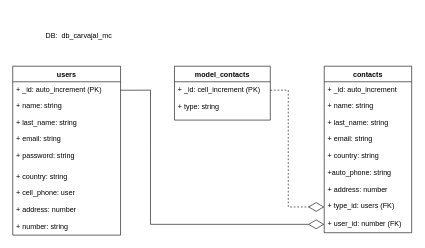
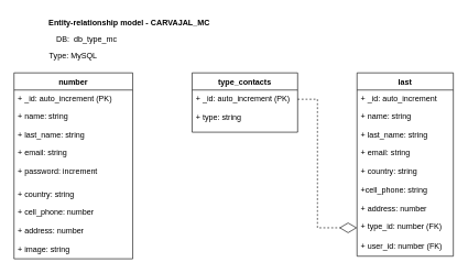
  <mxCell id="0" />
  <mxCell id="1" parent="0" />
- <mxCell id="2" value="users" style="swimlane;fontStyle=1;childLayout=stackLayout;horizontal=1;startSize=26;fillColor=none;horizontalStack=0;resizeParent=1;resizeParentMax=0;resizeLast=0;collapsible=1;marginBottom=0;" parent="1" vertex="1"><mxGeometry x="20" y="110" width="180" height="282" as="geometry" /></mxCell>
+ <mxCell id="2" value="number" style="swimlane;fontStyle=1;childLayout=stackLayout;horizontal=1;startSize=26;fillColor=none;horizontalStack=0;resizeParent=1;resizeParentMax=0;resizeLast=0;collapsible=1;marginBottom=0;" parent="1" vertex="1"><mxGeometry x="20" y="110" width="180" height="282" as="geometry" /></mxCell>
  <mxCell id="3" value="+ _id: auto_increment (PK)" style="text;strokeColor=none;fillColor=none;align=left;verticalAlign=top;spacingLeft=4;spacingRight=4;overflow=hidden;rotatable=0;points=[[0,0.5],[1,0.5]];portConstraint=eastwest;" parent="2" vertex="1"><mxGeometry y="26" width="180" height="26" as="geometry" /></mxCell>
  <mxCell id="4" value="+ name: string&#10;" style="text;strokeColor=none;fillColor=none;align=left;verticalAlign=top;spacingLeft=4;spacingRight=4;overflow=hidden;rotatable=0;points=[[0,0.5],[1,0.5]];portConstraint=eastwest;" parent="2" vertex="1"><mxGeometry y="52" width="180" height="28" as="geometry" /></mxCell>
  <mxCell id="5" value="+ last_name: string&#10;" style="text;strokeColor=none;fillColor=none;align=left;verticalAlign=top;spacingLeft=4;spacingRight=4;overflow=hidden;rotatable=0;points=[[0,0.5],[1,0.5]];portConstraint=eastwest;" parent="2" vertex="1"><mxGeometry y="80" width="180" height="28" as="geometry" /></mxCell>
  <mxCell id="6" value="+ email: string&#10;" style="text;strokeColor=none;fillColor=none;align=left;verticalAlign=top;spacingLeft=4;spacingRight=4;overflow=hidden;rotatable=0;points=[[0,0.5],[1,0.5]];portConstraint=eastwest;" parent="2" vertex="1"><mxGeometry y="108" width="180" height="28" as="geometry" /></mxCell>
- <mxCell id="7" value="+ password: string&#10;" style="text;strokeColor=none;fillColor=none;align=left;verticalAlign=top;spacingLeft=4;spacingRight=4;overflow=hidden;rotatable=0;points=[[0,0.5],[1,0.5]];portConstraint=eastwest;" vertex="1" parent="2"><mxGeometry y="136" width="180" height="34" as="geometry" /></mxCell>
+ <mxCell id="7" value="+ password: increment&#10;" style="text;strokeColor=none;fillColor=none;align=left;verticalAlign=top;spacingLeft=4;spacingRight=4;overflow=hidden;rotatable=0;points=[[0,0.5],[1,0.5]];portConstraint=eastwest;" vertex="1" parent="2"><mxGeometry y="136" width="180" height="34" as="geometry" /></mxCell>
  <mxCell id="8" value="+ country: string&#10;" style="text;strokeColor=none;fillColor=none;align=left;verticalAlign=top;spacingLeft=4;spacingRight=4;overflow=hidden;rotatable=0;points=[[0,0.5],[1,0.5]];portConstraint=eastwest;" parent="2" vertex="1"><mxGeometry y="170" width="180" height="28" as="geometry" /></mxCell>
- <mxCell id="9" value="+ cell_phone: user&#10;" style="text;strokeColor=none;fillColor=none;align=left;verticalAlign=top;spacingLeft=4;spacingRight=4;overflow=hidden;rotatable=0;points=[[0,0.5],[1,0.5]];portConstraint=eastwest;" parent="2" vertex="1"><mxGeometry y="198" width="180" height="28" as="geometry" /></mxCell>
+ <mxCell id="9" value="+ cell_phone: number&#10;" style="text;strokeColor=none;fillColor=none;align=left;verticalAlign=top;spacingLeft=4;spacingRight=4;overflow=hidden;rotatable=0;points=[[0,0.5],[1,0.5]];portConstraint=eastwest;" parent="2" vertex="1"><mxGeometry y="198" width="180" height="28" as="geometry" /></mxCell>
  <mxCell id="10" value="+ address: number" style="text;strokeColor=none;fillColor=none;align=left;verticalAlign=top;spacingLeft=4;spacingRight=4;overflow=hidden;rotatable=0;points=[[0,0.5],[1,0.5]];portConstraint=eastwest;" parent="2" vertex="1"><mxGeometry y="226" width="180" height="28" as="geometry" /></mxCell>
- <mxCell id="11" value="+ number: string&#10;" style="text;strokeColor=none;fillColor=none;align=left;verticalAlign=top;spacingLeft=4;spacingRight=4;overflow=hidden;rotatable=0;points=[[0,0.5],[1,0.5]];portConstraint=eastwest;" vertex="1" parent="2"><mxGeometry y="254" width="180" height="28" as="geometry" /></mxCell>
- <mxCell id="12" value="contacts" style="swimlane;fontStyle=1;childLayout=stackLayout;horizontal=1;startSize=26;fillColor=none;horizontalStack=0;resizeParent=1;resizeParentMax=0;resizeLast=0;collapsible=1;marginBottom=0;" parent="1" vertex="1"><mxGeometry x="540" y="110" width="146" height="278" as="geometry" /></mxCell>
+ <mxCell id="11" value="+ image: string&#10;" style="text;strokeColor=none;fillColor=none;align=left;verticalAlign=top;spacingLeft=4;spacingRight=4;overflow=hidden;rotatable=0;points=[[0,0.5],[1,0.5]];portConstraint=eastwest;" vertex="1" parent="2"><mxGeometry y="254" width="180" height="28" as="geometry" /></mxCell>
+ <mxCell id="12" value="last" style="swimlane;fontStyle=1;childLayout=stackLayout;horizontal=1;startSize=26;fillColor=none;horizontalStack=0;resizeParent=1;resizeParentMax=0;resizeLast=0;collapsible=1;marginBottom=0;" parent="1" vertex="1"><mxGeometry x="540" y="110" width="146" height="278" as="geometry" /></mxCell>
  <mxCell id="13" value="+ _id: auto_increment" style="text;strokeColor=none;fillColor=none;align=left;verticalAlign=top;spacingLeft=4;spacingRight=4;overflow=hidden;rotatable=0;points=[[0,0.5],[1,0.5]];portConstraint=eastwest;" parent="12" vertex="1"><mxGeometry y="26" width="146" height="26" as="geometry" /></mxCell>
  <mxCell id="14" value="+ name: string&#10;" style="text;strokeColor=none;fillColor=none;align=left;verticalAlign=top;spacingLeft=4;spacingRight=4;overflow=hidden;rotatable=0;points=[[0,0.5],[1,0.5]];portConstraint=eastwest;" parent="12" vertex="1"><mxGeometry y="52" width="146" height="28" as="geometry" /></mxCell>
  <mxCell id="15" value="+ last_name: string&#10;" style="text;strokeColor=none;fillColor=none;align=left;verticalAlign=top;spacingLeft=4;spacingRight=4;overflow=hidden;rotatable=0;points=[[0,0.5],[1,0.5]];portConstraint=eastwest;" parent="12" vertex="1"><mxGeometry y="80" width="146" height="28" as="geometry" /></mxCell>
  <mxCell id="16" value="+ email: string&#10;" style="text;strokeColor=none;fillColor=none;align=left;verticalAlign=top;spacingLeft=4;spacingRight=4;overflow=hidden;rotatable=0;points=[[0,0.5],[1,0.5]];portConstraint=eastwest;" parent="12" vertex="1"><mxGeometry y="108" width="146" height="28" as="geometry" /></mxCell>
  <mxCell id="17" value="+ country: string&#10;" style="text;strokeColor=none;fillColor=none;align=left;verticalAlign=top;spacingLeft=4;spacingRight=4;overflow=hidden;rotatable=0;points=[[0,0.5],[1,0.5]];portConstraint=eastwest;" parent="12" vertex="1"><mxGeometry y="136" width="146" height="28" as="geometry" /></mxCell>
- <mxCell id="18" value="+auto_phone: string&#10;" style="text;strokeColor=none;fillColor=none;align=left;verticalAlign=top;spacingLeft=4;spacingRight=4;overflow=hidden;rotatable=0;points=[[0,0.5],[1,0.5]];portConstraint=eastwest;" parent="12" vertex="1"><mxGeometry y="164" width="146" height="28" as="geometry" /></mxCell>
+ <mxCell id="18" value="+cell_phone: string&#10;" style="text;strokeColor=none;fillColor=none;align=left;verticalAlign=top;spacingLeft=4;spacingRight=4;overflow=hidden;rotatable=0;points=[[0,0.5],[1,0.5]];portConstraint=eastwest;" parent="12" vertex="1"><mxGeometry y="164" width="146" height="28" as="geometry" /></mxCell>
  <mxCell id="19" value="+ address: number" style="text;strokeColor=none;fillColor=none;align=left;verticalAlign=top;spacingLeft=4;spacingRight=4;overflow=hidden;rotatable=0;points=[[0,0.5],[1,0.5]];portConstraint=eastwest;" parent="12" vertex="1"><mxGeometry y="192" width="146" height="28" as="geometry" /></mxCell>
- <mxCell id="20" value="+ type_id: users (FK) &#10;" style="text;strokeColor=none;fillColor=none;align=left;verticalAlign=top;spacingLeft=4;spacingRight=4;overflow=hidden;rotatable=0;points=[[0,0.5],[1,0.5]];portConstraint=eastwest;" parent="12" vertex="1"><mxGeometry y="220" width="146" height="30" as="geometry" /></mxCell>
+ <mxCell id="20" value="+ type_id: number (FK) &#10;" style="text;strokeColor=none;fillColor=none;align=left;verticalAlign=top;spacingLeft=4;spacingRight=4;overflow=hidden;rotatable=0;points=[[0,0.5],[1,0.5]];portConstraint=eastwest;" parent="12" vertex="1"><mxGeometry y="220" width="146" height="30" as="geometry" /></mxCell>
  <mxCell id="21" value="+ user_id: number (FK)&#10;" style="text;strokeColor=none;fillColor=none;align=left;verticalAlign=top;spacingLeft=4;spacingRight=4;overflow=hidden;rotatable=0;points=[[0,0.5],[1,0.5]];portConstraint=eastwest;" parent="12" vertex="1"><mxGeometry y="250" width="146" height="28" as="geometry" /></mxCell>
- <mxCell id="22" value="" style="endArrow=diamondThin;endFill=0;endSize=24;html=1;rounded=0;entryX=0;entryY=0.5;entryDx=0;entryDy=0;exitX=1;exitY=0.544;exitDx=0;exitDy=0;exitPerimeter=0;" parent="1" source="3" target="21" edge="1"><mxGeometry width="160" relative="1" as="geometry"><mxPoint x="200" y="230" as="sourcePoint" /><mxPoint x="380" y="200" as="targetPoint" /><Array as="points"><mxPoint x="250" y="150" /><mxPoint x="250" y="240" /><mxPoint x="250" y="374" /></Array></mxGeometry></mxCell>
- <mxCell id="23" value="model_contacts" style="swimlane;fontStyle=1;align=center;verticalAlign=top;childLayout=stackLayout;horizontal=1;startSize=26;horizontalStack=0;resizeParent=1;resizeParentMax=0;resizeLast=0;collapsible=1;marginBottom=0;" parent="1" vertex="1"><mxGeometry x="290" y="110" width="160" height="90" as="geometry" /></mxCell>
- <mxCell id="24" value="+ _id: cell_increment (PK)&#10;&#10;+ type: string&#10;&#10;&#10;" style="text;strokeColor=none;fillColor=none;align=left;verticalAlign=top;spacingLeft=4;spacingRight=4;overflow=hidden;rotatable=0;points=[[0,0.5],[1,0.5]];portConstraint=eastwest;" parent="23" vertex="1"><mxGeometry y="26" width="160" height="64" as="geometry" /></mxCell>
- <mxCell id="26" value="DB:&amp;nbsp; db_carvajal_mc&lt;br&gt;" style="text;strokeColor=none;align=center;fillColor=none;html=1;verticalAlign=middle;whiteSpace=wrap;rounded=0;" parent="1" vertex="1"><mxGeometry x="52.5" y="50" width="155" height="20" as="geometry" /></mxCell>
+ <mxCell id="23" value="type_contacts" style="swimlane;fontStyle=1;align=center;verticalAlign=top;childLayout=stackLayout;horizontal=1;startSize=26;horizontalStack=0;resizeParent=1;resizeParentMax=0;resizeLast=0;collapsible=1;marginBottom=0;" parent="1" vertex="1"><mxGeometry x="290" y="110" width="160" height="90" as="geometry" /></mxCell>
+ <mxCell id="24" value="+ _id: auto_increment (PK)&#10;&#10;+ type: string&#10;&#10;&#10;" style="text;strokeColor=none;fillColor=none;align=left;verticalAlign=top;spacingLeft=4;spacingRight=4;overflow=hidden;rotatable=0;points=[[0,0.5],[1,0.5]];portConstraint=eastwest;" parent="23" vertex="1"><mxGeometry y="26" width="160" height="64" as="geometry" /></mxCell>
+ <mxCell id="25" value="&lt;b&gt;Entity-relationship model - CARVAJAL_MC&lt;/b&gt;" style="text;strokeColor=none;align=center;fillColor=none;html=1;verticalAlign=middle;whiteSpace=wrap;rounded=0;" parent="1" vertex="1"><mxGeometry x="60" y="20" width="270" height="30" as="geometry" /></mxCell>
+ <mxCell id="26" value="DB:&amp;nbsp; db_type_mc&lt;br&gt;" style="text;strokeColor=none;align=center;fillColor=none;html=1;verticalAlign=middle;whiteSpace=wrap;rounded=0;" parent="1" vertex="1"><mxGeometry x="52.5" y="50" width="155" height="20" as="geometry" /></mxCell>
+ <mxCell id="27" value="Type:&amp;nbsp;MySQL" style="text;strokeColor=none;align=center;fillColor=none;html=1;verticalAlign=middle;whiteSpace=wrap;rounded=0;" parent="1" vertex="1"><mxGeometry x="80" y="70" width="60" height="30" as="geometry" /></mxCell>
  <mxCell id="28" value="" style="endArrow=diamondThin;endFill=0;endSize=24;html=1;rounded=0;entryX=0;entryY=0.5;entryDx=0;entryDy=0;exitX=1;exitY=0.219;exitDx=0;exitDy=0;exitPerimeter=0;dashed=1;" edge="1" parent="1" source="24" target="20"><mxGeometry width="160" relative="1" as="geometry"><mxPoint x="450" y="182" as="sourcePoint" /><mxPoint x="460" y="270" as="targetPoint" /><Array as="points"><mxPoint x="480" y="150" /><mxPoint x="480" y="260" /><mxPoint x="480" y="345" /></Array></mxGeometry></mxCell>
